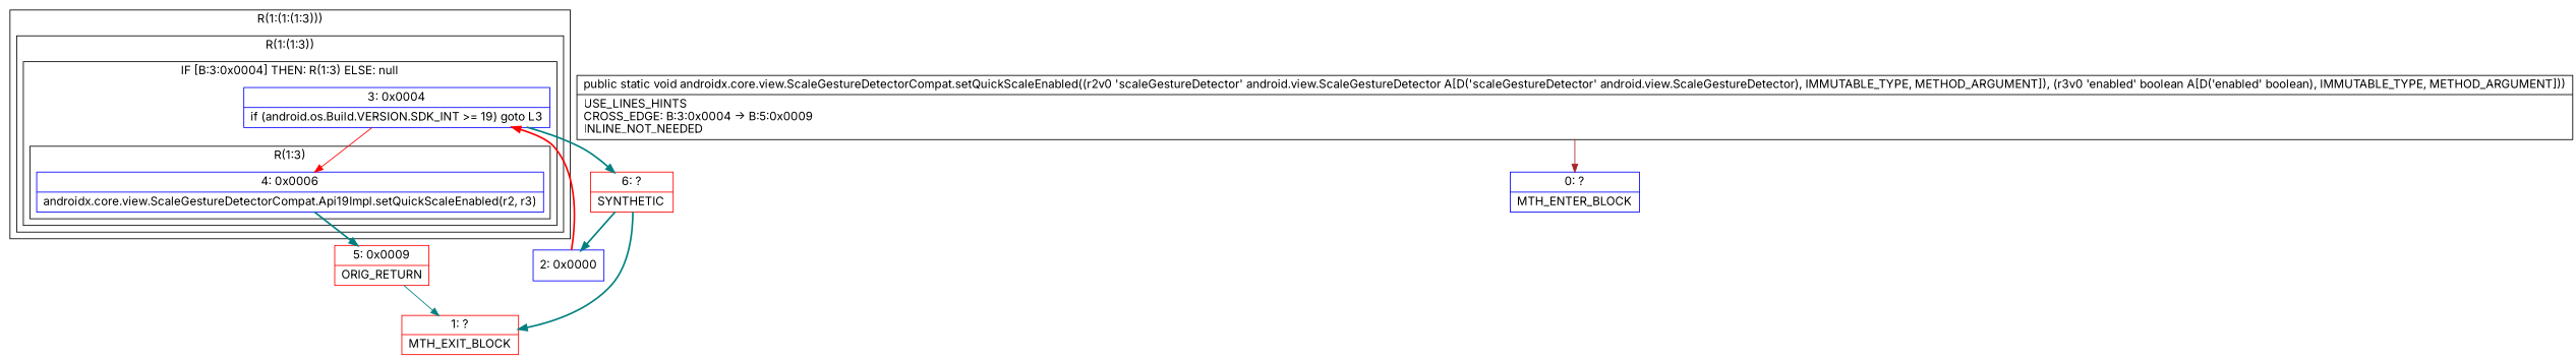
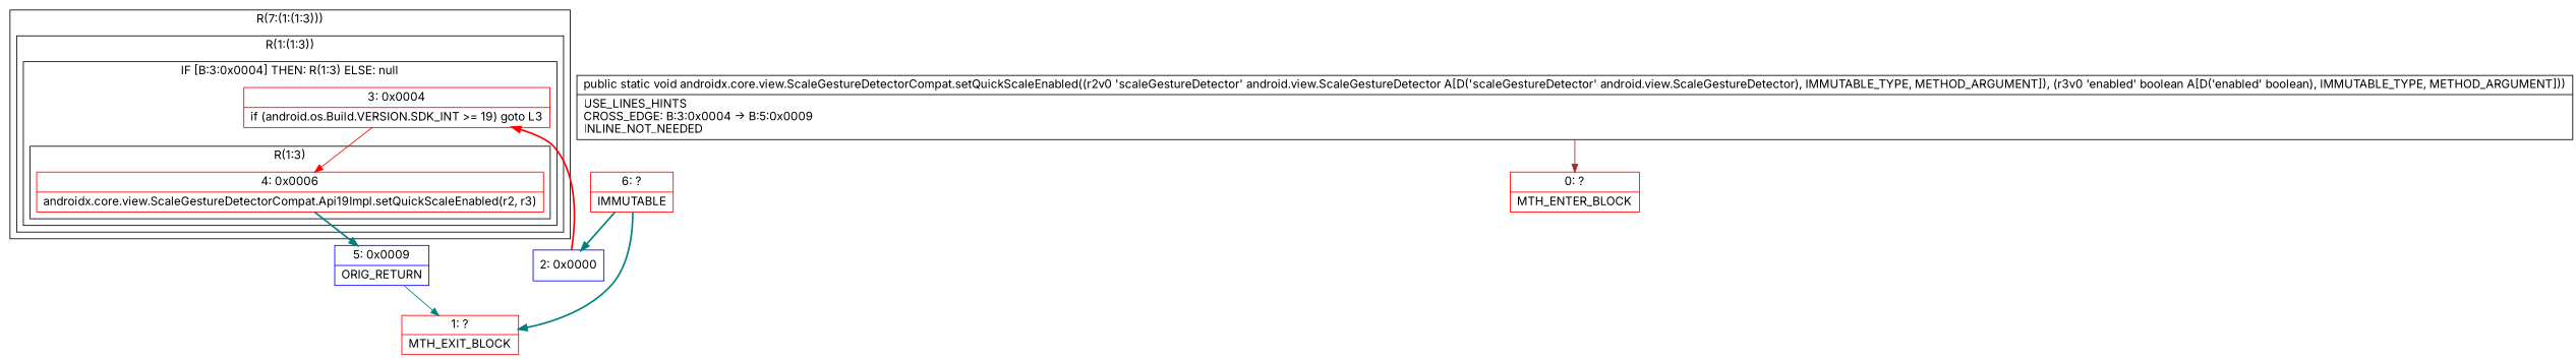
  digraph {
    fontname=Inter
    node [color=red fontname=Inter shape=record]
    edge [color=teal fontname=Inter style=bold]
-   n1 [color=blue label="{4\:\ 0x0006|androidx.core.view.ScaleGestureDetectorCompat.Api19Impl.setQuickScaleEnabled(r2, r3)\l}"]
-   n2 [color=blue label="{3\:\ 0x0004|if (android.os.Build.VERSION.SDK_INT \>= 19) goto L3\l}"]
-   n3 [label="{5\:\ 0x0009|ORIG_RETURN\l}"]
-   n4 [label="{6\:\ ?|SYNTHETIC\l}"]
+   n1 [label="{4\:\ 0x0006|androidx.core.view.ScaleGestureDetectorCompat.Api19Impl.setQuickScaleEnabled(r2, r3)\l}"]
+   n2 [label="{3\:\ 0x0004|if (android.os.Build.VERSION.SDK_INT \>= 19) goto L3\l}"]
+   n3 [color=blue label="{5\:\ 0x0009|ORIG_RETURN\l}"]
+   n4 [label="{6\:\ ?|IMMUTABLE\l}"]
    n5 [color=blue label="{2\:\ 0x0000}"]
    n6 [label="{1\:\ ?|MTH_EXIT_BLOCK\l}"]
-   n7 [color=blue label="{0\:\ ?|MTH_ENTER_BLOCK\l}"]
+   n7 [label="{0\:\ ?|MTH_ENTER_BLOCK\l}"]
    n8 [label="{public static void androidx.core.view.ScaleGestureDetectorCompat.setQuickScaleEnabled((r2v0 'scaleGestureDetector' android.view.ScaleGestureDetector A[D('scaleGestureDetector' android.view.ScaleGestureDetector), IMMUTABLE_TYPE, METHOD_ARGUMENT]), (r3v0 'enabled' boolean A[D('enabled' boolean), IMMUTABLE_TYPE, METHOD_ARGUMENT]))  | USE_LINES_HINTS\lCROSS_EDGE: B:3:0x0004 \-\> B:5:0x0009\lINLINE_NOT_NEEDED\l}" color=""]
    subgraph cluster_1 {
-     label="R(1:(1:(1:3)))"
+     label="R(7:(1:(1:3)))"
      subgraph cluster_2 {
        label="R(1:(1:3))"
        subgraph cluster_3 {
          label="IF [B:3:0x0004] THEN: R(1:3) ELSE: null"
          n2
          subgraph cluster_4 {
            label="R(1:3)"
            n1
          }
        }
      }
    }
    n1 -> n3
    n2 -> n1 [color=red style=solid]
-   n2 -> n4
    n3 -> n6 [style=solid]
    n4 -> n5
    n4 -> n6
    n5 -> n2 [color=red]
    n8 -> n7 [color=brown style=solid]
  }
